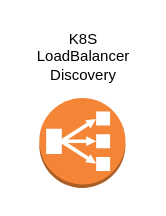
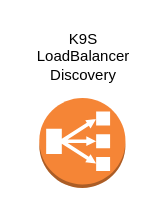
  <mxCell id="0" />
  <mxCell id="1" parent="0" />
  <mxCell id="2" value="" style="outlineConnect=0;dashed=0;verticalLabelPosition=bottom;verticalAlign=top;align=center;html=1;shape=mxgraph.aws3.classic_load_balancer;fillColor=#F58536;gradientColor=none;" parent="1" vertex="1"><mxGeometry x="31" y="78.08" width="69" height="72" as="geometry" /></mxCell>
- <mxCell id="3" value="K8S&lt;br&gt;LoadBalancer&lt;br&gt;Discovery&lt;br&gt;" style="text;html=1;align=center;verticalAlign=middle;resizable=0;points=[];autosize=1;strokeColor=none;fillColor=none;" parent="1" vertex="1"><mxGeometry x="20.5" y="20" width="90" height="50" as="geometry" /></mxCell>
+ <mxCell id="3" value="K9S&lt;br&gt;LoadBalancer&lt;br&gt;Discovery&lt;br&gt;" style="text;html=1;align=center;verticalAlign=middle;resizable=0;points=[];autosize=1;strokeColor=none;fillColor=none;" parent="1" vertex="1"><mxGeometry x="20.5" y="20" width="90" height="50" as="geometry" /></mxCell>
